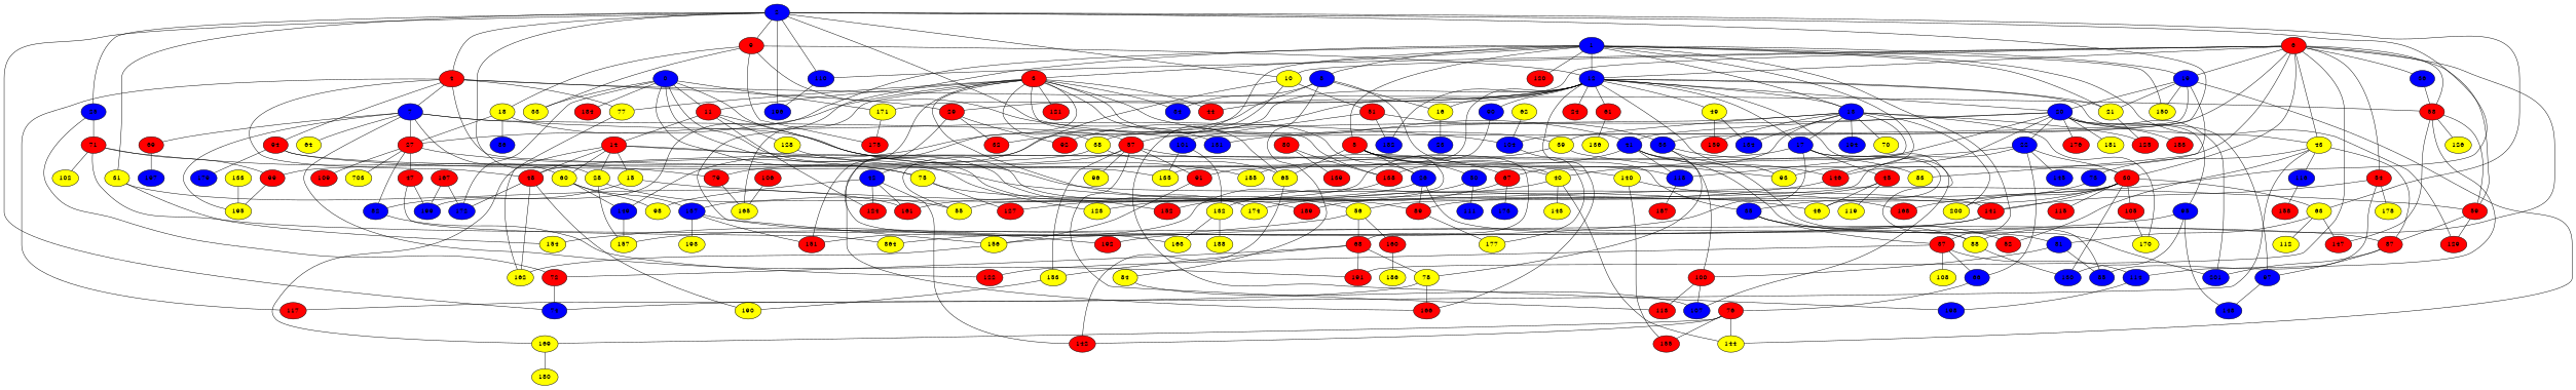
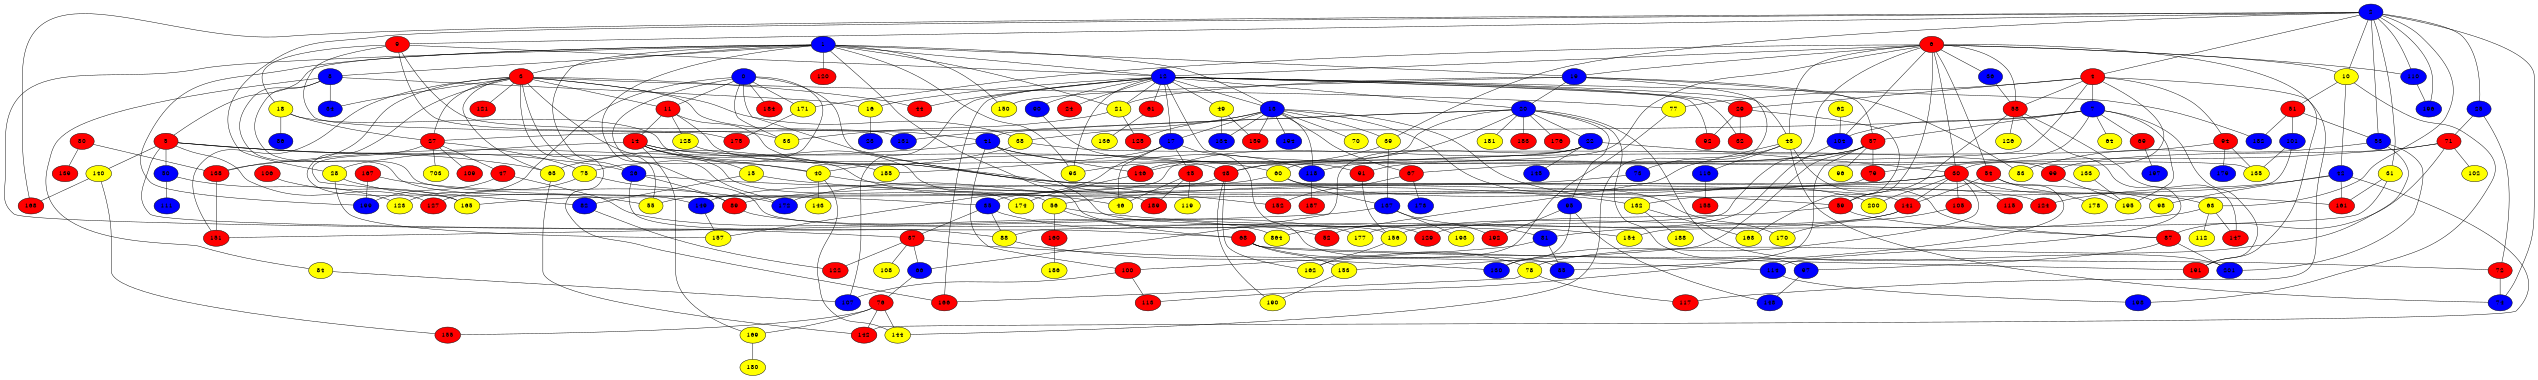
  graph {
    node [fillcolor=red style=filled]
    0 [fillcolor=blue]
    11
    33 [fillcolor=yellow]
    75 [fillcolor=yellow]
    123 [fillcolor=yellow]
    152
    171 [fillcolor=yellow]
    172 [fillcolor=blue]
    184
    189
    14
    124
    128 [fillcolor=yellow]
    141
    127
    89
    175
    1 [fillcolor=blue]
    3
    5
    8 [fillcolor=blue]
    12 [fillcolor=blue]
    13 [fillcolor=blue]
    19 [fillcolor=blue]
    21 [fillcolor=yellow]
    37
    55 [fillcolor=yellow]
    93 [fillcolor=yellow]
    120
    129
    150 [fillcolor=yellow]
    156 [fillcolor=yellow]
    199 [fillcolor=blue]
    26 [fillcolor=blue]
    27
    34 [fillcolor=blue]
    38 [fillcolor=yellow]
    41 [fillcolor=blue]
    44
    56 [fillcolor=yellow]
    65 [fillcolor=yellow]
    77 [fillcolor=yellow]
    121
    138
    151
    165 [fillcolor=yellow]
    166
    40 [fillcolor=yellow]
    50 [fillcolor=blue]
    68
    140 [fillcolor=yellow]
    16 [fillcolor=yellow]
    35 [fillcolor=blue]
    84 [fillcolor=yellow]
    149 [fillcolor=blue]
    29
    43 [fillcolor=yellow]
    17 [fillcolor=blue]
    20 [fillcolor=blue]
    24
    32
    49 [fillcolor=yellow]
    61
    90 [fillcolor=blue]
    92
    107 [fillcolor=blue]
    135 [fillcolor=yellow]
    182 [fillcolor=blue]
    39 [fillcolor=yellow]
    67
    70 [fillcolor=yellow]
    118 [fillcolor=blue]
    125
    134 [fillcolor=blue]
    159
    170 [fillcolor=yellow]
    194 [fillcolor=blue]
    200 [fillcolor=yellow]
    57
    83 [fillcolor=yellow]
    144 [fillcolor=yellow]
    66 [fillcolor=blue]
    108 [fillcolor=yellow]
    114 [fillcolor=blue]
    122
    162 [fillcolor=yellow]
    2 [fillcolor=blue]
    4
    9
    10 [fillcolor=yellow]
    25 [fillcolor=blue]
    28 [fillcolor=yellow]
    31 [fillcolor=yellow]
    53 [fillcolor=blue]
    63 [fillcolor=yellow]
    74 [fillcolor=blue]
    110 [fillcolor=blue]
    168
    196 [fillcolor=blue]
    7 [fillcolor=blue]
    30
    48
    58
    94
    117
    18 [fillcolor=yellow]
    131 [fillcolor=blue]
    42 [fillcolor=blue]
    51
    198 [fillcolor=blue]
    71
    72
    157 [fillcolor=yellow]
    161
    154 [fillcolor=yellow]
    137 [fillcolor=blue]
    201 [fillcolor=blue]
    78 [fillcolor=yellow]
    81 [fillcolor=blue]
    147
    112 [fillcolor=yellow]
    88 [fillcolor=yellow]
    82 [fillcolor=blue]
    47
    n125 [fillcolor=yellow label=703]
    109
    99
    146
    100
    160
    142
    104 [fillcolor=blue]
    191
    60 [fillcolor=yellow]
    64 [fillcolor=yellow]
    69
    195 [fillcolor=yellow]
    163 [fillcolor=yellow]
    105
    115
    130 [fillcolor=blue]
    190 [fillcolor=yellow]
    59
    126 [fillcolor=yellow]
    179 [fillcolor=blue]
    132 [fillcolor=yellow]
    143 [fillcolor=yellow]
    111 [fillcolor=blue]
    153 [fillcolor=yellow]
    155
    6
    36 [fillcolor=blue]
    54
    52
    73 [fillcolor=blue]
    87
    116 [fillcolor=blue]
    85 [fillcolor=blue]
    178 [fillcolor=yellow]
    177 [fillcolor=yellow]
    174 [fillcolor=yellow]
    79
    91
    96 [fillcolor=yellow]
    113
    98 [fillcolor=yellow]
    197 [fillcolor=blue]
    23 [fillcolor=blue]
    185 [fillcolor=yellow]
    86 [fillcolor=blue]
    101 [fillcolor=blue]
    15 [fillcolor=yellow]
    46 [fillcolor=yellow]
    169 [fillcolor=yellow]
    n175 [fillcolor=yellow label=864]
    45
    22 [fillcolor=blue]
    95 [fillcolor=blue]
    97 [fillcolor=blue]
    176
    181 [fillcolor=yellow]
    183
    136 [fillcolor=yellow]
    173 [fillcolor=blue]
    187
    180 [fillcolor=yellow]
    119 [fillcolor=yellow]
    145 [fillcolor=blue]
    148 [fillcolor=blue]
    192
    76
    102 [fillcolor=yellow]
    193 [fillcolor=yellow]
    188 [fillcolor=yellow]
    158
    186 [fillcolor=yellow]
    62 [fillcolor=yellow]
    80
    139
    106
    133 [fillcolor=yellow]
    167
    0 -- 11
    0 -- 33
    0 -- 75
    0 -- 123
    0 -- 152
    0 -- 171
    0 -- 172
    0 -- 184
    0 -- 189
    11 -- 14
    11 -- 124
    11 -- 128
    11 -- 141
    75 -- 127
    75 -- 89
    171 -- 175
    14 -- 40
    14 -- 28
    14 -- 48
    14 -- 60
    14 -- 15
    14 -- 46
    14 -- 169
    128 -- 174
    141 -- 156
    141 -- n175
    89 -- 177
    1 -- 3
    1 -- 5
    1 -- 8
    1 -- 12
    1 -- 13
    1 -- 19
    1 -- 21
    1 -- 37
    1 -- 55
    1 -- 93
    1 -- 120
    1 -- 129
    1 -- 150
    1 -- 156
    1 -- 199
    3 -- 11
    3 -- 26
    3 -- 27
    3 -- 34
    3 -- 38
    3 -- 41
    3 -- 44
    3 -- 56
    3 -- 65
    3 -- 77
    3 -- 121
    3 -- 138
    3 -- 151
    3 -- 165
    3 -- 166
    5 -- 127
    5 -- 26
    5 -- 65
    5 -- 40
    5 -- 50
    5 -- 68
    5 -- 140
    8 -- 34
    8 -- 16
    8 -- 35
    8 -- 84
    8 -- 149
    12 -- 13
    12 -- 21
    12 -- 93
    12 -- 44
    12 -- 166
    12 -- 16
    12 -- 29
    12 -- 43
    12 -- 17
    12 -- 20
    12 -- 24
    12 -- 32
    12 -- 49
    12 -- 61
    12 -- 90
    12 -- 92
    12 -- 107
    12 -- 135
    12 -- 182
    13 -- 38
    13 -- 17
    13 -- 39
    13 -- 67
    13 -- 70
    13 -- 118
    13 -- 125
    13 -- 134
    13 -- 159
    13 -- 170
    13 -- 194
    13 -- 200
    19 -- 21
    19 -- 150
    19 -- 20
    19 -- 57
    19 -- 83
    19 -- 144
+   21 -- 33
    21 -- 125
    37 -- 66
    37 -- 108
    37 -- 114
    37 -- 122
    156 -- 162
    26 -- 89
    26 -- 161
    26 -- 88
    27 -- 75
    27 -- 82
    27 -- 47
    27 -- n125
    27 -- 109
    38 -- 65
    38 -- 99
    41 -- 138
    41 -- 118
    41 -- 81
    41 -- 146
    41 -- 100
    56 -- 68
    56 -- 154
    56 -- 160
    65 -- 142
    77 -- 162
    138 -- 151
    40 -- 144
    40 -- 132
    40 -- 143
    50 -- 123
    50 -- 111
    68 -- 72
    68 -- 78
    68 -- 191
    68 -- 153
    140 -- 168
    140 -- 155
    16 -- 23
    35 -- 37
    35 -- 88
    35 -- 52
    84 -- 107
    149 -- 157
    29 -- 32
    29 -- 92
    29 -- 163
    43 -- 74
    43 -- 52
    43 -- 73
    43 -- 87
    43 -- 116
    17 -- 157
    17 -- 85
    17 -- 185
    17 -- 46
    17 -- 45
    20 -- 41
    20 -- 48
    20 -- 131
    20 -- 201
    20 -- 146
    20 -- 22
    20 -- 95
    20 -- 97
    20 -- 176
    20 -- 181
    20 -- 183
    49 -- 134
    49 -- 159
    61 -- 136
    90 -- 91
    39 -- 93
    39 -- 137
    67 -- 152
    67 -- 173
    118 -- 187
    57 -- 67
    57 -- 153
    57 -- 79
    57 -- 91
    57 -- 96
    57 -- 113
    66 -- 76
    114 -- 198
    2 -- 39
    2 -- 4
    2 -- 9
    2 -- 10
    2 -- 25
    2 -- 28
    2 -- 31
    2 -- 53
    2 -- 63
    2 -- 74
    2 -- 110
    2 -- 168
    2 -- 196
    4 -- 77
    4 -- 29
    4 -- 7
    4 -- 30
    4 -- 48
    4 -- 58
    4 -- 94
    4 -- 117
    9 -- 33
    9 -- 175
    9 -- 12
    9 -- 18
    9 -- 131
    10 -- 42
    10 -- 51
    10 -- 198
    25 -- 71
    25 -- 72
    28 -- 55
    28 -- 157
    31 -- 161
    31 -- 154
    53 -- 83
    53 -- 201
    53 -- 78
    63 -- 81
    63 -- 147
    63 -- 112
    110 -- 196
    7 -- 27
    7 -- 57
    7 -- 104
    7 -- 191
    7 -- 60
    7 -- 64
    7 -- 69
    7 -- 195
    30 -- 141
    30 -- 56
    30 -- 35
    30 -- 200
    30 -- 63
    30 -- 105
    30 -- 115
    30 -- 130
    48 -- 172
    48 -- 162
    48 -- 190
    58 -- 114
    58 -- 147
    58 -- 59
    58 -- 126
    94 -- 135
    94 -- 118
    94 -- 179
    18 -- 27
    18 -- 185
    18 -- 86
    42 -- 124
    42 -- 161
    42 -- 142
    42 -- 98
    51 -- 182
    51 -- 53
    51 -- 101
    71 -- 99
    71 -- 87
    71 -- 79
    71 -- 102
    72 -- 74
    137 -- 151
    137 -- 192
    137 -- 193
    78 -- 166
    78 -- 117
    81 -- 100
    81 -- 85
    88 -- 130
    82 -- 122
    47 -- 199
    47 -- n175
    99 -- 195
    146 -- 174
    100 -- 107
    100 -- 113
    160 -- 186
    104 -- 177
    60 -- 149
    60 -- 137
    60 -- 98
    69 -- 197
    105 -- 170
    59 -- 129
    59 -- 87
    132 -- 163
    132 -- 188
    153 -- 190
    6 -- 171
    6 -- 12
    6 -- 19
    6 -- 43
    6 -- 10
    6 -- 110
    6 -- 30
    6 -- 58
    6 -- 88
    6 -- 146
    6 -- 104
    6 -- 191
    6 -- 59
    6 -- 36
    6 -- 54
    36 -- 58
    54 -- 141
    54 -- 85
    54 -- 178
    73 -- 89
    87 -- 201
    87 -- 97
    116 -- 158
    79 -- 165
    91 -- 156
    101 -- 135
    101 -- 132
    15 -- 82
    15 -- 59
    169 -- 180
    45 -- 189
    45 -- 46
    45 -- 119
    22 -- 55
    22 -- 40
    22 -- 66
    22 -- 30
    22 -- 145
    95 -- 130
    95 -- 148
    95 -- 192
    97 -- 148
    76 -- 144
    76 -- 142
    76 -- 155
    76 -- 169
    62 -- 104
    80 -- 138
    80 -- 139
    106 -- 165
    133 -- 195
    167 -- 172
    167 -- 199
  }
